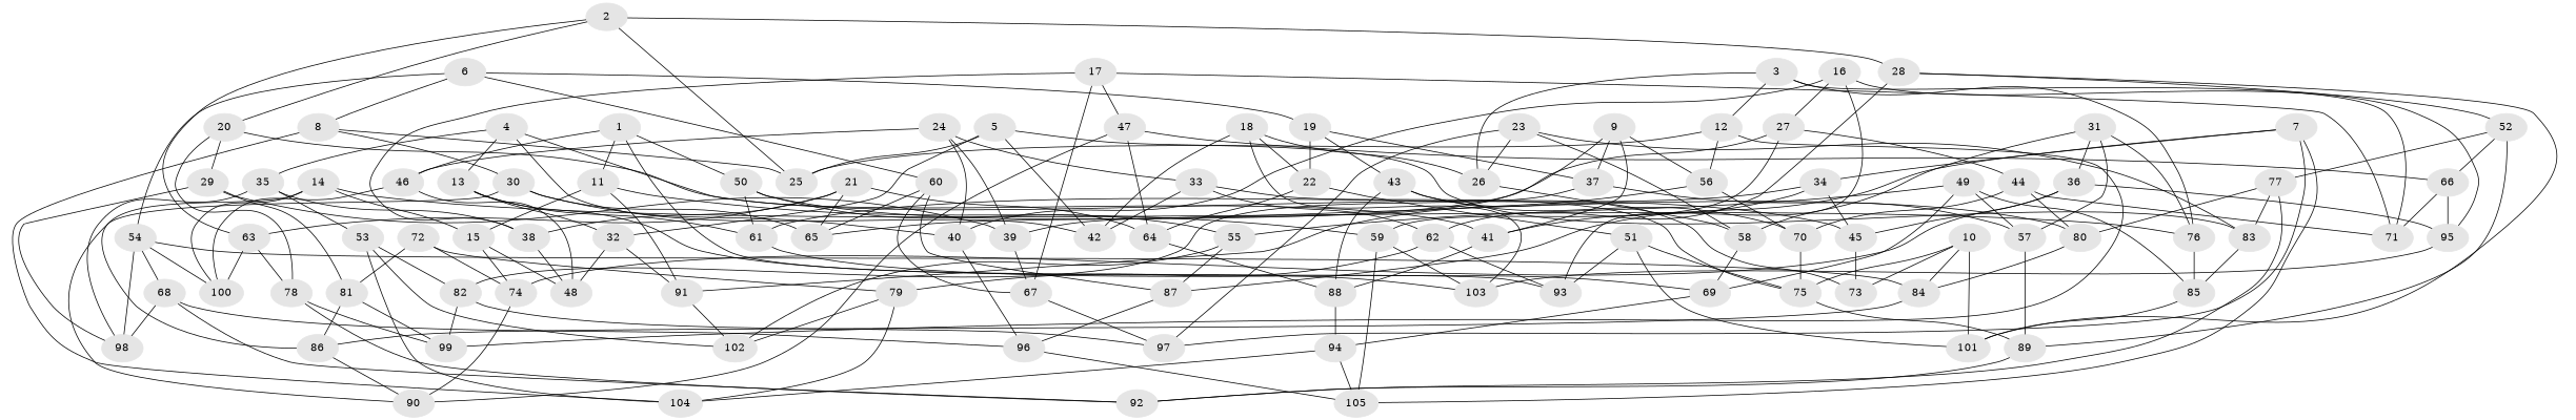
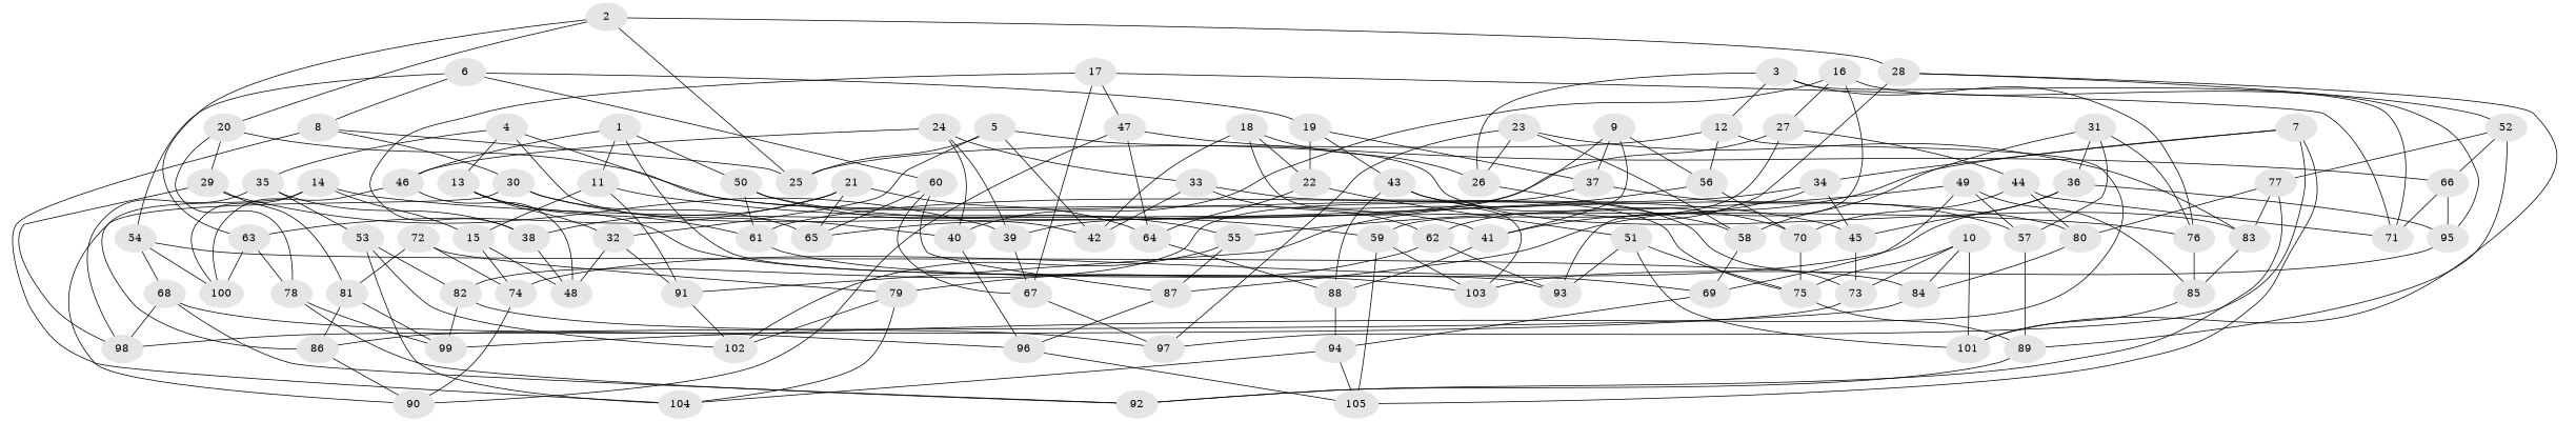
  graph {
    node [color=gray90 style=filled]
    1
    11
    46
    50
    93
    15
    59
    91
    100
    48
    61
    80
    55
    2
    20
    25
    28
    63
    29
    45
    78
    101
    52
    62
    3
    12
    26
    71
    76
    56
    99
    58
    85
    4
    13
    35
    41
    42
    32
    103
    38
    98
    53
    88
    5
    83
    6
    8
    19
    54
    60
    30
    104
    37
    22
    43
    84
    68
    87
    67
    65
    7
    34
    97
    105
    96
    40
    90
    9
    39
    57
    82
    70
    10
    73
    75
    89
    86
    74
    102
    69
    14
    16
    27
    95
    44
    17
    47
    64
    66
    18
    51
    81
    92
    21
    23
    24
    33
    77
    79
    31
    36
    94
    49
    72
    1 -- 11
    1 -- 46
    1 -- 50
    1 -- 93
    11 -- 15
    11 -- 59
    11 -- 91
    46 -- 100
    46 -- 48
    50 -- 61
    50 -- 80
    50 -- 55
    15 -- 48
    15 -- 74
    59 -- 103
    59 -- 105
    91 -- 102
    61 -- 69
    80 -- 84
    55 -- 87
    55 -- 102
    2 -- 20
    2 -- 25
    2 -- 28
    2 -- 63
    20 -- 29
    20 -- 45
    20 -- 78
    28 -- 101
    28 -- 52
    28 -- 62
    63 -- 100
    63 -- 78
    29 -- 98
    29 -- 39
    29 -- 81
    45 -- 73
    78 -- 99
    78 -- 92
    52 -- 89
    52 -- 66
    52 -- 77
    62 -- 93
    62 -- 79
    3 -- 12
    3 -- 26
    3 -- 71
    3 -- 76
    12 -- 25
    12 -- 56
    12 -- 99
    26 -- 58
    76 -- 85
    56 -- 91
    56 -- 70
    58 -- 69
    85 -- 101
    4 -- 13
    4 -- 35
    4 -- 41
    4 -- 42
    13 -- 61
    13 -- 32
    13 -- 103
    35 -- 38
    35 -- 98
    35 -- 53
    41 -- 88
    32 -- 91
    32 -- 48
    38 -- 48
    53 -- 104
    53 -- 82
    53 -- 102
    88 -- 94
    5 -- 25
    5 -- 42
    5 -- 32
    5 -- 83
    83 -- 85
    6 -- 8
    6 -- 19
    6 -- 54
    6 -- 60
    8 -- 25
    8 -- 30
    8 -- 104
    19 -- 37
    19 -- 22
    19 -- 43
    54 -- 100
    54 -- 84
    54 -- 68
    60 -- 87
    60 -- 67
    60 -- 65
    30 -- 65
    30 -- 40
    30 -- 90
    37 -- 57
    37 -- 82
    22 -- 64
    22 -- 51
    43 -- 88
    43 -- 70
    43 -- 73
    84 -- 86
    68 -- 98
    68 -- 96
    68 -- 92
    87 -- 96
    67 -- 97
    7 -- 87
    7 -- 34
    7 -- 97
    7 -- 105
    34 -- 61
    34 -- 45
    34 -- 41
    96 -- 105
    40 -- 96
    9 -- 56
    9 -- 41
    9 -- 37
    9 -- 39
    39 -- 67
    57 -- 89
    82 -- 99
    82 -- 97
    70 -- 75
    10 -- 101
    10 -- 84
    10 -- 73
    10 -- 75
-   54 -- 98
+   73 -- 98
    75 -- 89
    89 -- 92
    86 -- 90
    74 -- 90
    69 -- 94
    14 -- 15
    14 -- 100
    14 -- 76
    14 -- 86
    16 -- 93
    16 -- 40
    16 -- 27
    16 -- 95
    27 -- 59
    27 -- 65
    27 -- 44
    95 -- 103
    44 -- 80
    44 -- 71
    44 -- 70
    17 -- 71
    17 -- 38
    17 -- 67
    17 -- 47
    47 -- 90
    47 -- 64
    47 -- 66
    64 -- 88
    66 -- 71
    66 -- 95
    18 -- 26
    18 -- 42
    18 -- 103
    18 -- 22
    51 -- 93
    51 -- 101
    51 -- 75
    81 -- 99
    81 -- 86
    21 -- 63
    21 -- 38
    21 -- 65
    21 -- 64
    23 -- 26
    23 -- 58
    23 -- 83
    23 -- 97
    24 -- 46
    24 -- 40
    24 -- 39
    24 -- 33
    33 -- 62
    33 -- 42
    33 -- 75
    77 -- 80
    77 -- 83
    77 -- 92
    79 -- 104
    79 -- 102
    31 -- 76
    31 -- 58
    31 -- 57
    31 -- 36
    36 -- 45
    36 -- 74
    36 -- 95
    94 -- 104
    94 -- 105
    49 -- 55
    49 -- 85
    49 -- 57
    49 -- 69
    72 -- 74
    72 -- 81
    72 -- 79
  }
